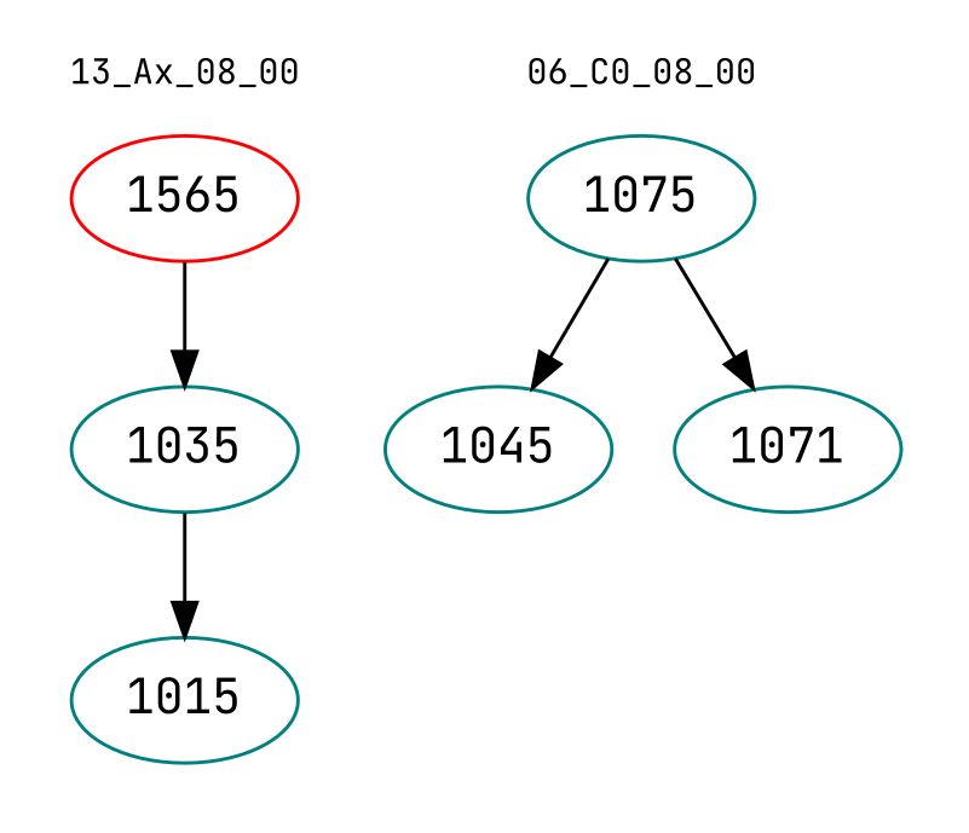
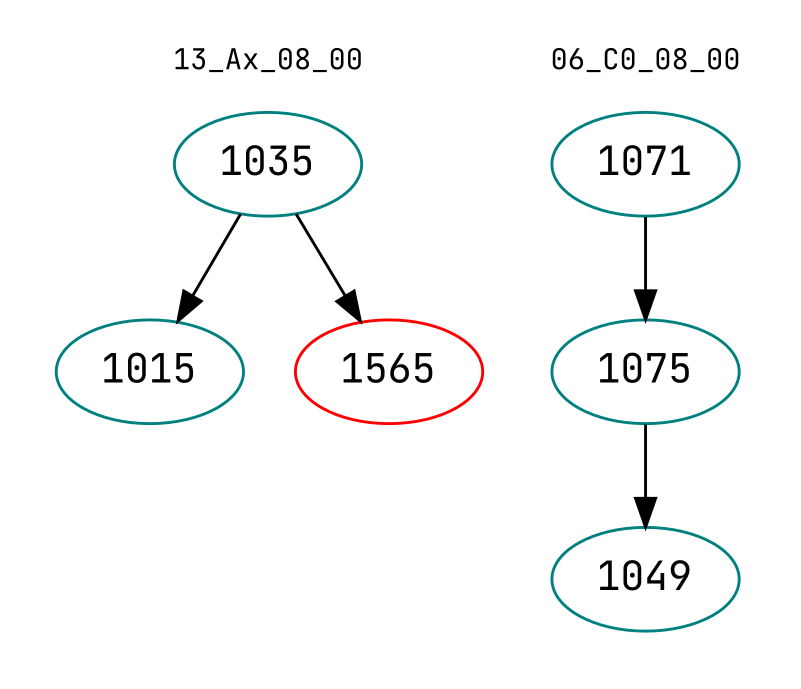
  digraph {
    fontname="JetBrains Mono"
    node [color=teal fontname="JetBrains Mono"]
    edge [color=black fontname="JetBrains Mono"]
    n1 [label=1035]
    n2 [label=1015]
    n3 [color=red label=1565]
    n4 [label=1075]
-   n5 [label=1045]
+   n5 [label=1049]
    n6 [label=1071]
    subgraph cluster_1 {
      color=white
      fontsize=10
      label="13_Ax_08_00"
      n1
      n2
      n3
    }
    subgraph cluster_2 {
      color=white
      fontsize=10
      label="06_C0_08_00"
      n4
      n5
      n6
    }
    n1 -> n2
-   n3 -> n1
+   n1 -> n3
    n4 -> n5
-   n4 -> n6
+   n6 -> n4
  }
